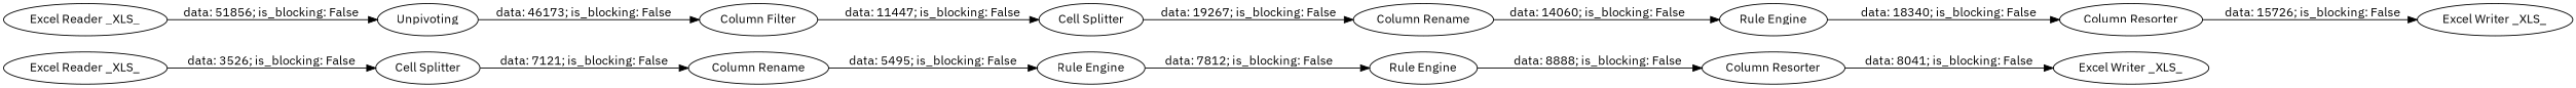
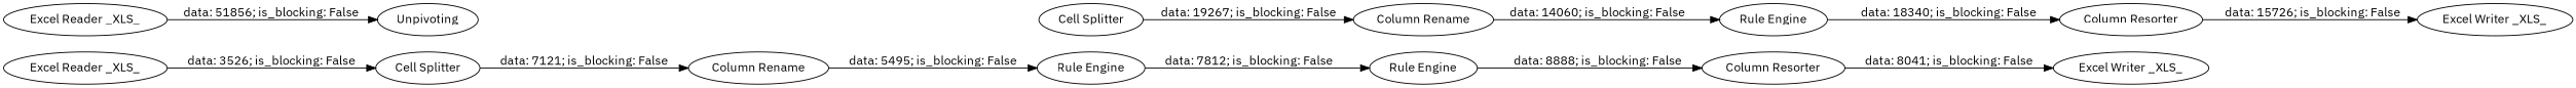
  digraph {
    rankdir=LR
    fontname="IBM Plex Sans"
    node [fontname="IBM Plex Sans"]
    edge [fontname="IBM Plex Sans"]
    n1 [label="Rule Engine"]
    n2 [label="Column Resorter"]
    n3 [label="Cell Splitter"]
    n4 [label="Column Rename"]
    n5 [label="Rule Engine"]
    n6 [label="Excel Reader _XLS_"]
    n7 [label=Unpivoting]
    n8 [label="Rule Engine"]
    n9 [label="Column Resorter"]
    n10 [label="Column Rename"]
    n11 [label="Excel Writer _XLS_"]
    n12 [label="Excel Writer _XLS_"]
    n13 [label="Excel Reader _XLS_"]
    n14 [label="Cell Splitter"]
-   n15 [label="Column Filter"]
    n1 -> n2 [label="data: 8888; is_blocking: False"]
    n2 -> n11 [label="data: 8041; is_blocking: False"]
    n3 -> n4 [label="data: 7121; is_blocking: False"]
    n4 -> n5 [label="data: 5495; is_blocking: False"]
    n5 -> n1 [label="data: 7812; is_blocking: False"]
    n6 -> n7 [label="data: 51856; is_blocking: False"]
-   n7 -> n15 [label="data: 46173; is_blocking: False"]
    n8 -> n9 [label="data: 18340; is_blocking: False"]
    n9 -> n12 [label="data: 15726; is_blocking: False"]
    n10 -> n8 [label="data: 14060; is_blocking: False"]
    n13 -> n3 [label="data: 3526; is_blocking: False"]
    n14 -> n10 [label="data: 19267; is_blocking: False"]
-   n15 -> n14 [label="data: 11447; is_blocking: False"]
  }
